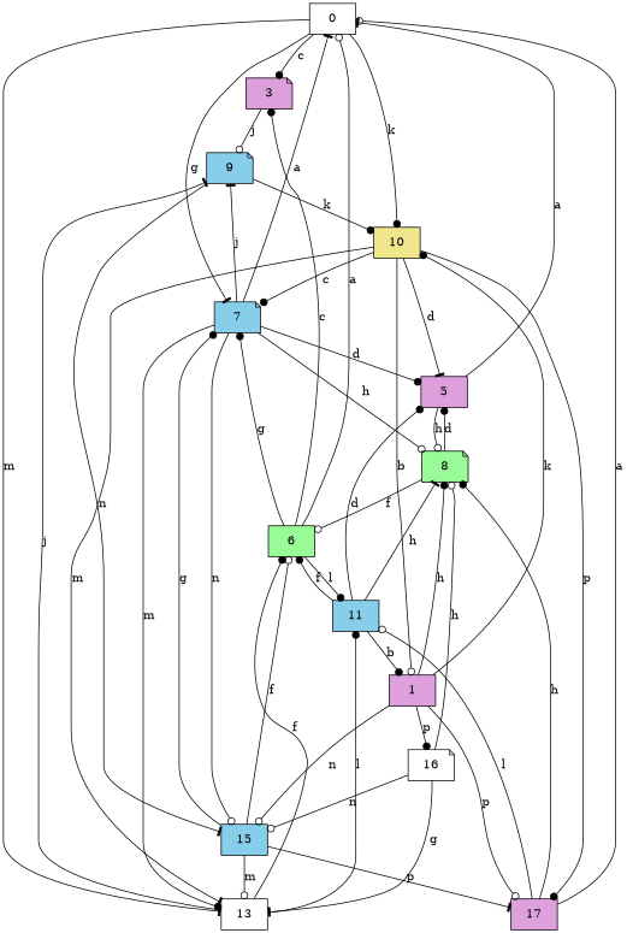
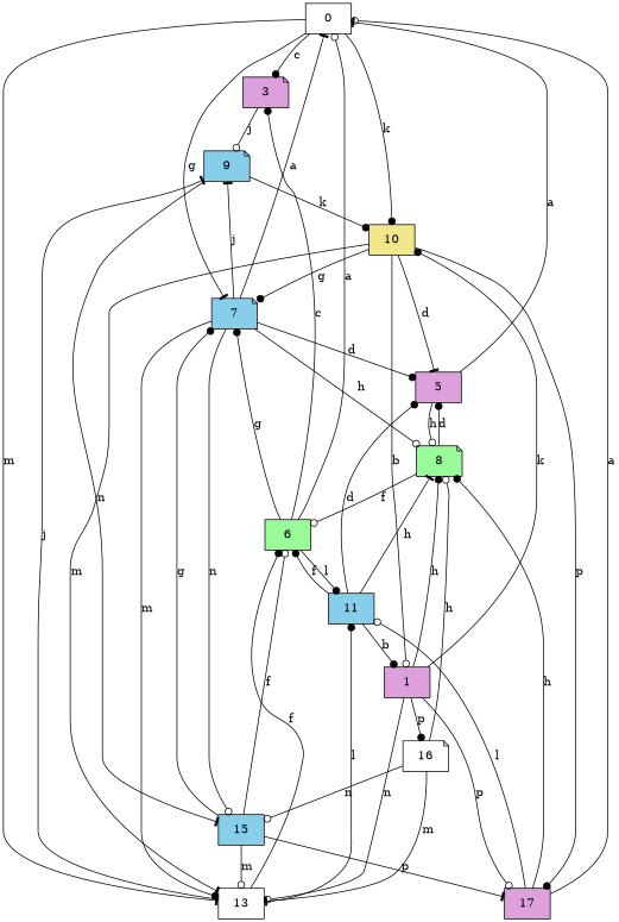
  strict digraph {
    node [fillcolor=plum shape=box style=filled]
    edge [arrowhead=dot]
    0 [fillcolor=white]
    3 [shape=note]
    7 [fillcolor=skyblue shape=note]
    10 [fillcolor=khaki]
    13 [fillcolor=white]
    9 [fillcolor=skyblue shape=note]
    8 [fillcolor=palegreen shape=note]
    15 [fillcolor=skyblue]
    5
    1
    17
    6 [fillcolor=palegreen]
    11 [fillcolor=skyblue]
    16 [fillcolor=white shape=note]
    0 -> 3 [label=c]
    0 -> 7 [arrowhead=tee label=g]
    0 -> 10 [label=k]
    0 -> 13 [arrowhead=tee label=m]
    3 -> 9 [arrowhead=odot label=j]
    7 -> 0 [arrowhead=tee label=a]
    7 -> 13 [label=m]
    7 -> 9 [arrowhead=tee label=j]
    7 -> 8 [arrowhead=odot label=h]
    7 -> 15 [arrowhead=odot label=n]
    7 -> 5 [label=d]
-   10 -> 7 [label=c]
+   10 -> 7 [label=g]
    10 -> 13 [arrowhead=tee label=m]
    10 -> 5 [arrowhead=tee label=d]
    10 -> 1 [arrowhead=odot label=b]
    10 -> 17 [label=p]
    13 -> 9 [arrowhead=tee label=j]
    13 -> 6 [label=f]
    13 -> 11 [label=l]
    9 -> 10 [label=k]
    9 -> 15 [arrowhead=tee label=n]
    8 -> 5 [label=d]
    8 -> 6 [arrowhead=odot label=f]
    15 -> 7 [label=g]
    15 -> 13 [arrowhead=odot label=m]
    15 -> 17 [arrowhead=tee label=p]
    15 -> 6 [arrowhead=odot label=f]
    5 -> 0 [arrowhead=tee label=a]
    5 -> 8 [arrowhead=odot label=h]
    1 -> 10 [label=k]
    1 -> 8 [label=h]
-   1 -> 15 [arrowhead=odot label=n]
+   1 -> 13 [arrowhead=odot label=n]
    1 -> 17 [arrowhead=odot label=p]
    1 -> 16 [label=p]
    17 -> 0 [arrowhead=odot label=a]
    17 -> 8 [label=h]
    17 -> 11 [arrowhead=odot label=l]
    6 -> 0 [arrowhead=odot label=a]
    6 -> 3 [label=c]
    6 -> 7 [label=g]
    6 -> 11 [label=l]
    11 -> 8 [arrowhead=tee label=h]
    11 -> 5 [label=d]
    11 -> 1 [label=b]
    11 -> 6 [label=f]
-   16 -> 13 [arrowhead=tee label=g]
+   16 -> 13 [arrowhead=tee label=m]
    16 -> 8 [arrowhead=odot label=h]
    16 -> 15 [arrowhead=odot label=n]
  }
